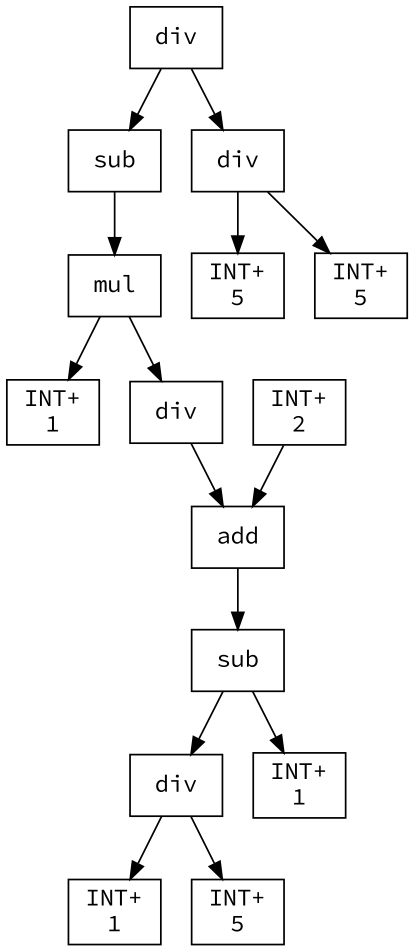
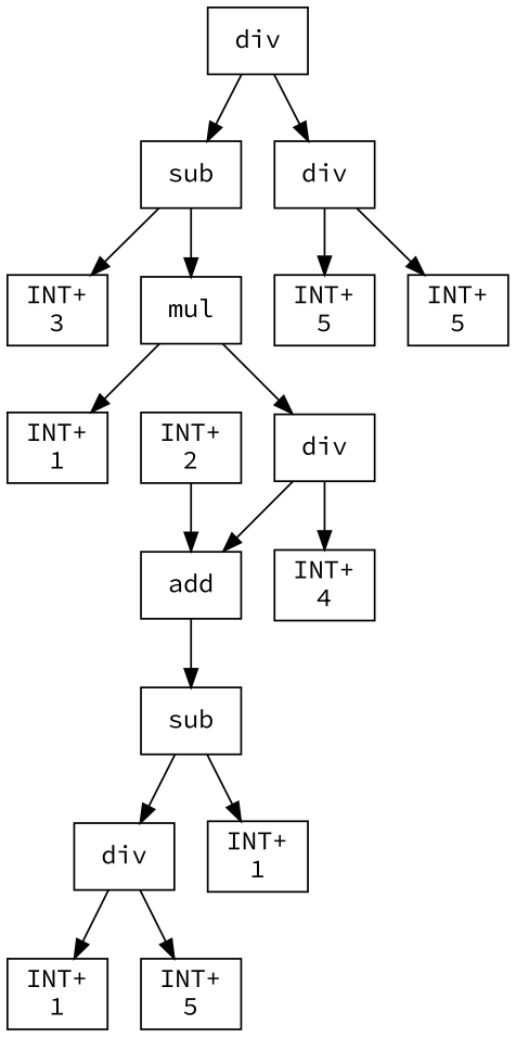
  digraph {
    fontname="Source Code Pro"
    node [fontname="Source Code Pro" shape=box]
    edge [fontname="Source Code Pro"]
    n1 [label=div]
    n2 [label=sub]
    n3 [label=div]
+   n4 [label="INT+\n3"]
    n5 [label=mul]
    n6 [label="INT+\n5"]
    n7 [label="INT+\n5"]
    n8 [label="INT+\n1"]
    n9 [label=div]
    n10 [label=add]
+   n11 [label="INT+\n4"]
    n12 [label=sub]
    n13 [label=div]
    n14 [label="INT+\n1"]
    n15 [label="INT+\n2"]
    n16 [label="INT+\n1"]
    n17 [label="INT+\n5"]
    n1 -> n2
    n1 -> n3
+   n2 -> n4
    n2 -> n5
    n3 -> n6
    n3 -> n7
    n5 -> n8
    n5 -> n9
    n9 -> n10
+   n9 -> n11
    n10 -> n12
    n12 -> n13
    n12 -> n14
    n13 -> n16
    n13 -> n17
    n15 -> n10
  }
